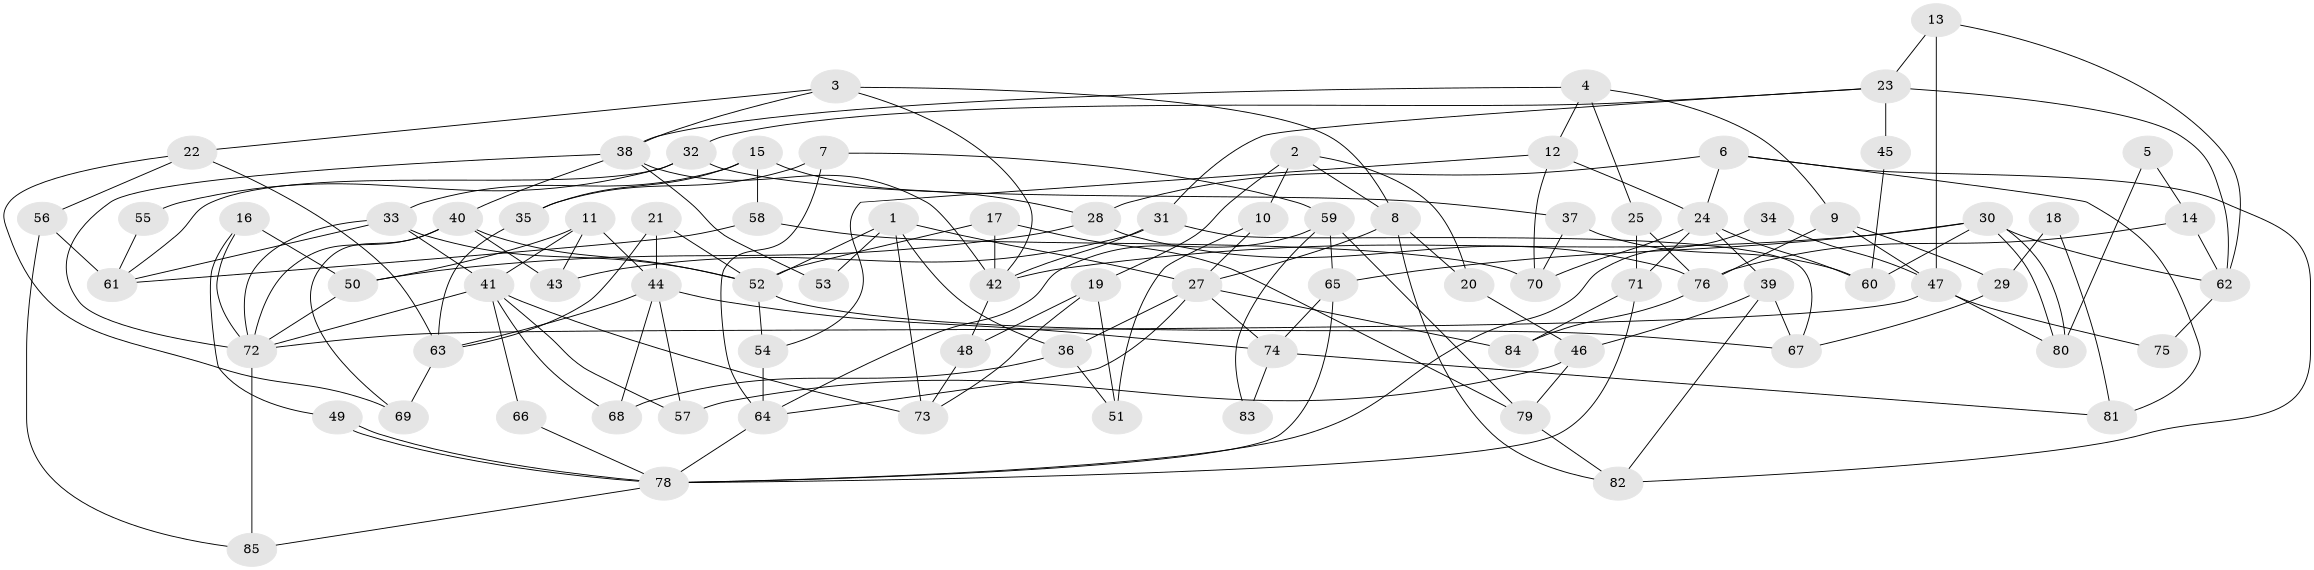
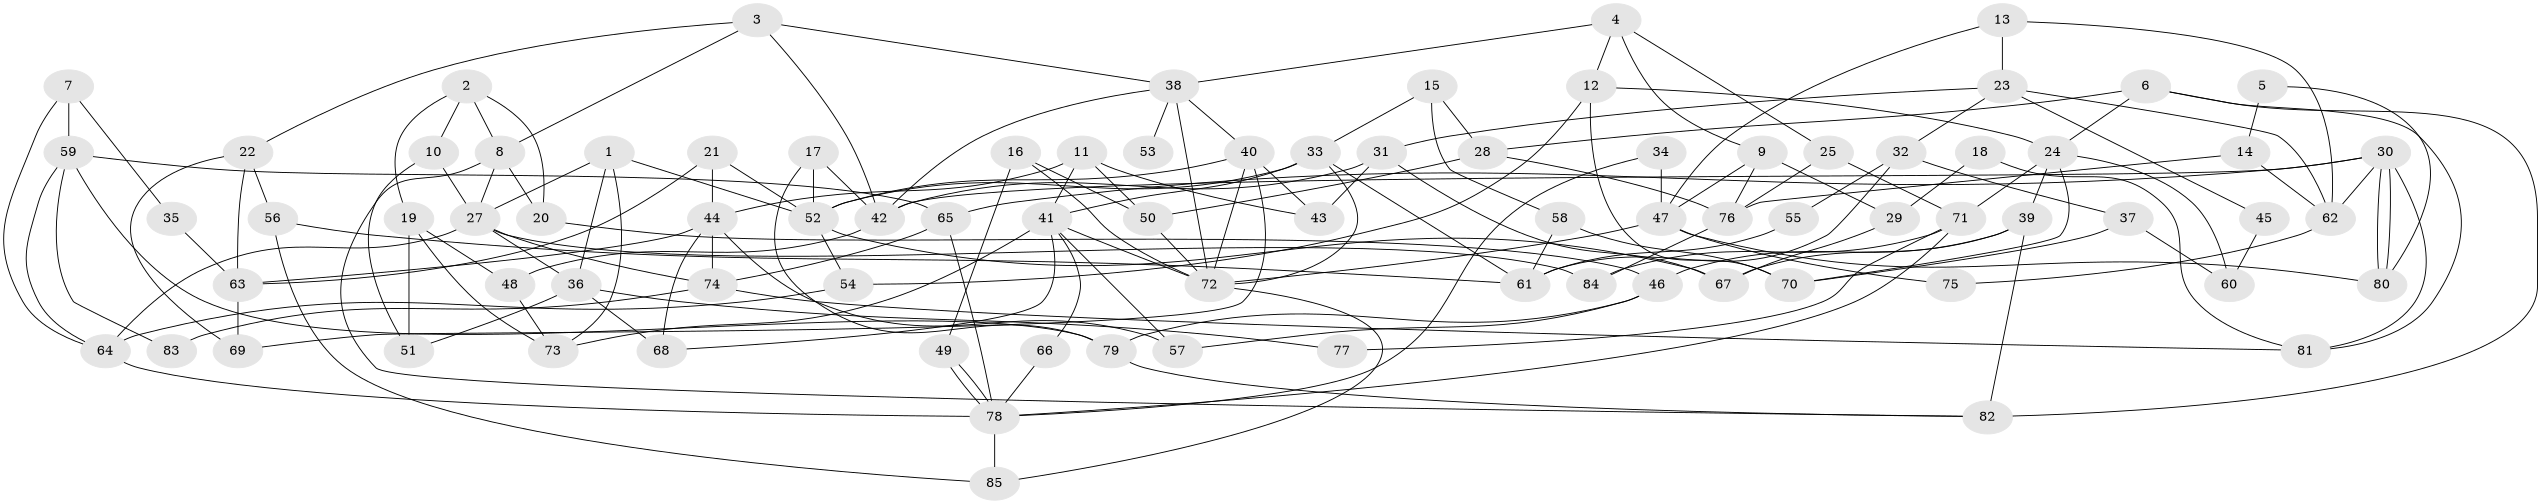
  graph {
    node [color=gray90 style=filled]
    1
    27
    36
    52
    53
    73
    64
    74
    84
    51
    68
+   77
    54
    67
    2
    8
    10
    19
    20
    82
    48
    46
    3
    22
    42
    38
    63
    56
    69
    4
    9
    12
    25
    29
    47
    76
    24
    70
    71
    72
    40
    5
    14
    80
    62
    6
    28
    81
    39
    60
    50
    7
    35
    59
    79
    65
    83
    78
    75
    11
    41
    43
    44
    57
    66
    13
    23
    31
    32
    45
    15
    33
    58
    61
    16
    49
    85
    17
    18
    21
    37
    55
    30
    34
    1 -- 27
    1 -- 36
    1 -- 52
-   1 -- 53
    1 -- 73
    27 -- 36
    27 -- 64
    27 -- 74
    27 -- 84
    36 -- 51
    36 -- 68
+   36 -- 77
    52 -- 54
    52 -- 67
    64 -- 78
    74 -- 81
    74 -- 83
    54 -- 64
    2 -- 8
    2 -- 10
    2 -- 19
    2 -- 20
    8 -- 27
    8 -- 20
    8 -- 82
    10 -- 27
    10 -- 51
    19 -- 73
    19 -- 51
    19 -- 48
    20 -- 46
    48 -- 73
    46 -- 79
    46 -- 57
    3 -- 8
    3 -- 22
    3 -- 42
    3 -- 38
    22 -- 63
    22 -- 56
    22 -- 69
    42 -- 48
    38 -- 53
    38 -- 42
    38 -- 72
    38 -- 40
    63 -- 69
    56 -- 61
    56 -- 85
    4 -- 38
    4 -- 9
    4 -- 12
    4 -- 25
    9 -- 29
    9 -- 47
    9 -- 76
    12 -- 54
    12 -- 24
    12 -- 70
    25 -- 76
    25 -- 71
    29 -- 67
    47 -- 72
    47 -- 80
    47 -- 75
    76 -- 84
    24 -- 70
    24 -- 71
    24 -- 39
    24 -- 60
    71 -- 84
+   71 -- 77
    71 -- 78
    72 -- 85
    40 -- 52
    40 -- 69
    40 -- 72
    40 -- 43
    5 -- 14
    5 -- 80
    14 -- 76
    14 -- 62
    62 -- 75
    6 -- 82
    6 -- 24
    6 -- 28
    6 -- 81
    28 -- 76
    28 -- 50
    39 -- 67
    39 -- 82
    39 -- 46
    50 -- 72
    7 -- 64
    7 -- 35
    7 -- 59
    35 -- 63
    59 -- 64
    59 -- 79
    59 -- 65
    59 -- 83
    79 -- 82
    65 -- 74
    65 -- 78
    78 -- 85
    11 -- 50
    11 -- 41
    11 -- 43
    11 -- 44
    41 -- 73
    41 -- 68
    41 -- 72
    41 -- 57
    41 -- 66
    44 -- 74
    44 -- 68
    44 -- 63
    44 -- 57
    66 -- 78
    13 -- 47
    13 -- 62
    13 -- 23
    23 -- 62
    23 -- 31
    23 -- 32
    23 -- 45
    31 -- 67
    31 -- 42
    31 -- 43
    32 -- 61
    32 -- 37
    32 -- 55
    45 -- 60
    15 -- 28
-   15 -- 35
    15 -- 33
    15 -- 58
    33 -- 52
    33 -- 72
    33 -- 41
    33 -- 61
    58 -- 70
    58 -- 61
    16 -- 72
    16 -- 50
    16 -- 49
    49 -- 78
    49 -- 78
    17 -- 52
    17 -- 42
    17 -- 79
    18 -- 29
    18 -- 81
    21 -- 52
    21 -- 63
    21 -- 44
    37 -- 70
    37 -- 60
    55 -- 61
    30 -- 42
    30 -- 80
    30 -- 80
    30 -- 62
-   30 -- 60
+   30 -- 81
    30 -- 65
    34 -- 47
    34 -- 78
  }
